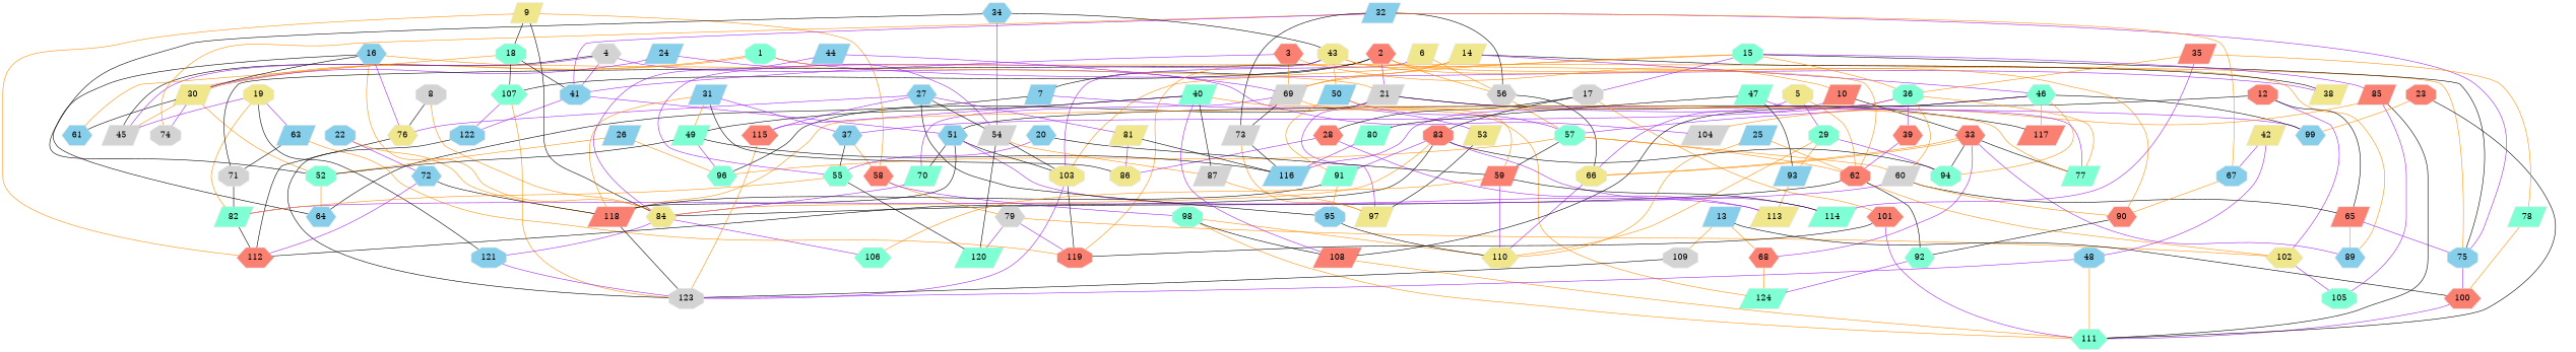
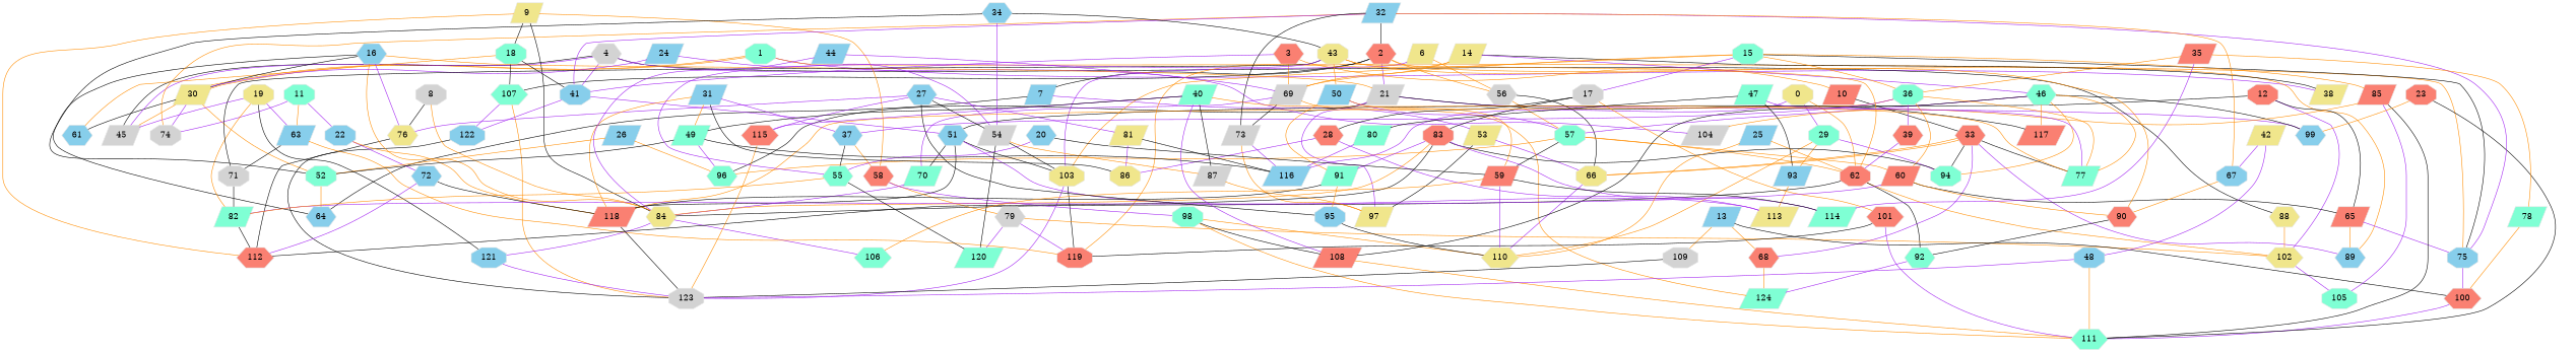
  graph {
    node [color=gray90 fillcolor=skyblue shape=parallelogram style=filled]
    edge [color=darkorange]
    1 [fillcolor=aquamarine shape=octagon]
    30 [fillcolor=khaki]
    38 [fillcolor=khaki]
    75 [shape=octagon]
    45 [fillcolor=lightgrey]
    74 [fillcolor=lightgrey shape=octagon]
    61 [shape=hexagon]
    52 [fillcolor=aquamarine shape=octagon]
    100 [fillcolor=salmon shape=hexagon]
    2 [fillcolor=salmon shape=hexagon]
    7
    21 [fillcolor=lightgrey]
    56 [fillcolor=lightgrey shape=hexagon]
    89 [shape=hexagon]
    107 [fillcolor=aquamarine shape=hexagon]
    53 [fillcolor=khaki]
    64 [shape=hexagon]
    96 [fillcolor=aquamarine shape=hexagon]
    97 [fillcolor=khaki]
    99 [shape=hexagon]
    117 [fillcolor=salmon]
    66 [fillcolor=khaki shape=octagon]
    57 [fillcolor=aquamarine shape=octagon]
    122 [shape=octagon]
    123 [fillcolor=lightgrey shape=octagon]
    3 [fillcolor=salmon shape=hexagon]
    10 [fillcolor=salmon]
    41 [shape=octagon]
    69 [fillcolor=lightgrey]
    33 [fillcolor=salmon shape=hexagon]
    51 [shape=hexagon]
    73 [fillcolor=lightgrey]
    70 [fillcolor=aquamarine]
    124 [fillcolor=aquamarine]
    4 [fillcolor=lightgrey shape=hexagon]
+   88 [fillcolor=khaki shape=hexagon]
    104 [fillcolor=lightgrey]
    102 [fillcolor=khaki shape=hexagon]
-   5 [fillcolor=khaki shape=octagon]
+   5 [fillcolor=khaki shape=octagon label=0]
    29 [fillcolor=aquamarine shape=octagon]
    62 [fillcolor=salmon shape=octagon]
    116
    110 [fillcolor=khaki shape=hexagon]
    93
    94 [fillcolor=aquamarine shape=octagon]
    84 [fillcolor=khaki shape=hexagon]
    92 [fillcolor=aquamarine shape=hexagon]
    6 [fillcolor=khaki]
    103 [fillcolor=khaki shape=octagon]
    119 [fillcolor=salmon shape=octagon]
    8 [fillcolor=lightgrey shape=octagon]
    76 [fillcolor=khaki shape=hexagon]
    112 [fillcolor=salmon shape=hexagon]
    121 [shape=octagon]
    106 [fillcolor=aquamarine shape=hexagon]
    9 [fillcolor=khaki]
    18 [fillcolor=aquamarine shape=octagon]
    58 [fillcolor=salmon shape=hexagon]
    79 [fillcolor=lightgrey shape=hexagon]
    98 [fillcolor=aquamarine shape=octagon]
    68 [fillcolor=salmon shape=hexagon]
    77 [fillcolor=aquamarine]
+   11 [fillcolor=aquamarine shape=octagon]
    22 [shape=octagon]
    63
    72 [shape=hexagon]
    118 [fillcolor=salmon]
    71 [fillcolor=lightgrey shape=octagon]
    12 [fillcolor=salmon shape=octagon]
    65 [fillcolor=salmon]
    113 [fillcolor=khaki]
    105 [fillcolor=aquamarine shape=octagon]
    13
    109 [fillcolor=lightgrey shape=octagon]
    111 [fillcolor=aquamarine shape=hexagon]
    14 [fillcolor=khaki]
    46 [fillcolor=aquamarine shape=hexagon]
    108 [fillcolor=salmon]
    15 [fillcolor=aquamarine shape=octagon]
    17 [fillcolor=lightgrey shape=octagon]
    36 [fillcolor=aquamarine shape=octagon]
    85 [fillcolor=salmon]
    28 [fillcolor=salmon shape=hexagon]
    83 [fillcolor=salmon shape=octagon]
    101 [fillcolor=salmon shape=hexagon]
    37 [shape=hexagon]
    39 [fillcolor=salmon shape=hexagon]
-   60 [fillcolor=lightgrey]
+   60 [fillcolor=salmon]
    16 [shape=hexagon]
    86 [fillcolor=khaki shape=octagon]
    114 [fillcolor=aquamarine]
    91 [fillcolor=aquamarine]
    19 [fillcolor=khaki shape=octagon]
    82 [fillcolor=aquamarine]
    20 [shape=hexagon]
    55 [fillcolor=aquamarine shape=hexagon]
    59 [fillcolor=salmon]
    120 [fillcolor=aquamarine]
    23 [fillcolor=salmon shape=octagon]
    24
    54 [fillcolor=lightgrey]
    87 [fillcolor=lightgrey]
    25
    26
    27 [shape=hexagon]
    81 [fillcolor=khaki]
    95 [shape=octagon]
    115 [fillcolor=salmon shape=hexagon]
    31
    49 [fillcolor=aquamarine]
    32
    67 [shape=octagon]
    90 [fillcolor=salmon shape=hexagon]
    34 [shape=hexagon]
    43 [fillcolor=khaki shape=octagon]
    50
    35 [fillcolor=salmon]
    78 [fillcolor=aquamarine]
    40 [fillcolor=aquamarine]
    42 [fillcolor=khaki]
    48 [shape=octagon]
    44
    47 [fillcolor=aquamarine]
    80 [fillcolor=aquamarine]
    1 -- 30
    1 -- 30
    1 -- 38 [color=purple]
    1 -- 75
    30 -- 45
    30 -- 74 [color=purple]
    30 -- 61 [color=black]
    30 -- 52
    75 -- 100 [color=purple]
    52 -- 64
    100 -- 111 [color=purple]
    2 -- 7 [color=black]
    2 -- 21 [color=purple]
    2 -- 56
    2 -- 89
    2 -- 107 [color=black]
    7 -- 53 [color=purple]
    7 -- 64 [color=black]
    21 -- 96 [color=black]
    21 -- 97 [color=purple]
    21 -- 99 [color=purple]
    21 -- 117 [color=black]
    56 -- 66 [color=black]
    56 -- 57
    107 -- 122 [color=purple]
    107 -- 123
    53 -- 97 [color=black]
-   10 -- 66 [color=purple]
+   53 -- 66 [color=purple]
    66 -- 110 [color=purple]
    57 -- 96
    57 -- 62
    57 -- 60
    57 -- 59 [color=black]
    122 -- 123 [color=black]
    3 -- 10
    3 -- 41 [color=purple]
    3 -- 69
    10 -- 33 [color=black]
    41 -- 122 [color=purple]
    41 -- 51 [color=purple]
    69 -- 73 [color=black]
    69 -- 70 [color=purple]
    69 -- 124
    33 -- 89 [color=purple]
    33 -- 66
    33 -- 66
    33 -- 94 [color=black]
    33 -- 68 [color=purple]
    33 -- 77 [color=black]
    51 -- 70 [color=black]
    51 -- 103 [color=black]
    51 -- 118 [color=black]
    51 -- 113 [color=purple]
    73 -- 97
-   73 -- 116 [color=black]
+   73 -- 116 [color=purple]
    70 -- 84 [color=purple]
    4 -- 45 [color=black]
    4 -- 45 [color=purple]
    4 -- 41 [color=purple]
+   4 -- 88 [color=black]
    4 -- 104 [color=purple]
+   88 -- 102
    102 -- 105 [color=purple]
    5 -- 29 [color=purple]
    5 -- 62
    5 -- 116 [color=purple]
    29 -- 110
    29 -- 93
    29 -- 94 [color=purple]
    62 -- 102
    62 -- 84 [color=black]
    62 -- 92 [color=black]
    93 -- 113
    84 -- 121 [color=purple]
    84 -- 106 [color=purple]
    92 -- 124 [color=purple]
    6 -- 56
    6 -- 103 [color=purple]
    103 -- 123 [color=purple]
    103 -- 119 [color=black]
    8 -- 84
    8 -- 76 [color=black]
    76 -- 112 [color=black]
    121 -- 123 [color=purple]
    9 -- 84 [color=black]
    9 -- 112
    9 -- 18 [color=black]
    9 -- 58
    18 -- 61
    18 -- 107 [color=black]
    18 -- 41 [color=black]
    58 -- 79
    58 -- 98 [color=purple]
    79 -- 102
    79 -- 119 [color=purple]
    79 -- 120 [color=purple]
    98 -- 110
    98 -- 111
    98 -- 108 [color=black]
    68 -- 124
+   11 -- 74 [color=purple]
+   11 -- 22 [color=purple]
+   11 -- 63
    22 -- 72 [color=purple]
    22 -- 118
    63 -- 119
    63 -- 71 [color=black]
    72 -- 112 [color=purple]
    72 -- 118 [color=black]
    118 -- 123 [color=black]
    71 -- 82 [color=black]
    12 -- 51 [color=black]
    12 -- 102 [color=purple]
    12 -- 65 [color=black]
    65 -- 75 [color=purple]
    65 -- 89
    13 -- 100 [color=black]
    13 -- 68
    13 -- 109
    109 -- 123 [color=black]
    14 -- 38 [color=black]
    14 -- 69
    14 -- 119
    14 -- 46 [color=purple]
    46 -- 99 [color=black]
    46 -- 117
    46 -- 57 [color=purple]
    46 -- 94
+   46 -- 77
    46 -- 108 [color=black]
    108 -- 111
    15 -- 75 [color=black]
    15 -- 69
    15 -- 103
    15 -- 17 [color=purple]
    15 -- 36
-   15 -- 85 [color=purple]
+   15 -- 85
    17 -- 28 [color=black]
    17 -- 83 [color=black]
    17 -- 101
    36 -- 77
    36 -- 118
    36 -- 37 [color=purple]
    36 -- 39 [color=purple]
    36 -- 60
    85 -- 104
    85 -- 105 [color=purple]
    85 -- 111 [color=black]
    28 -- 113 [color=purple]
    28 -- 86 [color=purple]
    83 -- 94 [color=black]
    83 -- 84
    83 -- 112 [color=black]
    83 -- 114 [color=purple]
    83 -- 91 [color=purple]
    101 -- 119 [color=black]
    101 -- 111 [color=purple]
    37 -- 58
    37 -- 55 [color=black]
    39 -- 62 [color=purple]
    60 -- 65 [color=black]
    60 -- 82 [color=purple]
    60 -- 90
    16 -- 30 [color=black]
    16 -- 21
    16 -- 64 [color=black]
    16 -- 84
    16 -- 76 [color=purple]
    91 -- 118 [color=black]
    91 -- 95
    19 -- 45 [color=purple]
    19 -- 121 [color=black]
    19 -- 63 [color=purple]
    19 -- 82
    82 -- 112 [color=black]
    20 -- 55 [color=purple]
    20 -- 59 [color=black]
    55 -- 82
    55 -- 120 [color=black]
    59 -- 110 [color=purple]
    59 -- 106
    59 -- 114 [color=black]
    23 -- 99
    23 -- 111 [color=black]
    24 -- 30 [color=purple]
    24 -- 54 [color=purple]
    54 -- 103 [color=black]
    54 -- 120 [color=black]
    54 -- 87
    87 -- 97
    25 -- 62
    25 -- 110
    26 -- 52
    26 -- 96
    27 -- 76 [color=purple]
    27 -- 54 [color=black]
    27 -- 81 [color=purple]
    27 -- 95 [color=black]
    27 -- 115 [color=purple]
    81 -- 116 [color=black]
    81 -- 86 [color=purple]
    95 -- 110 [color=black]
    115 -- 123
    31 -- 118
    31 -- 37 [color=purple]
    31 -- 86 [color=black]
    31 -- 49
    49 -- 52 [color=black]
    49 -- 96 [color=purple]
    49 -- 116 [color=black]
    32 -- 75 [color=purple]
    32 -- 74
-   32 -- 56 [color=black]
+   32 -- 2 [color=black]
    32 -- 41 [color=purple]
    32 -- 73 [color=black]
    32 -- 67
    67 -- 90
    90 -- 92 [color=black]
    34 -- 52 [color=black]
    34 -- 54 [color=purple]
    34 -- 43 [color=black]
    43 -- 62
    43 -- 71 [color=black]
    43 -- 55 [color=purple]
    43 -- 90
    43 -- 50
    50 -- 57 [color=purple]
    50 -- 91
    50 -- 59
    35 -- 36
    35 -- 114 [color=purple]
    35 -- 78
    78 -- 100
    40 -- 77
    40 -- 108 [color=purple]
    40 -- 87 [color=black]
    40 -- 115 [color=purple]
    40 -- 49 [color=black]
    42 -- 67 [color=purple]
    42 -- 48 [color=purple]
    48 -- 123 [color=purple]
    48 -- 111
    44 -- 69 [color=purple]
    44 -- 84 [color=purple]
    47 -- 93 [color=black]
    47 -- 77 [color=purple]
    47 -- 80 [color=black]
    80 -- 116 [color=purple]
  }
